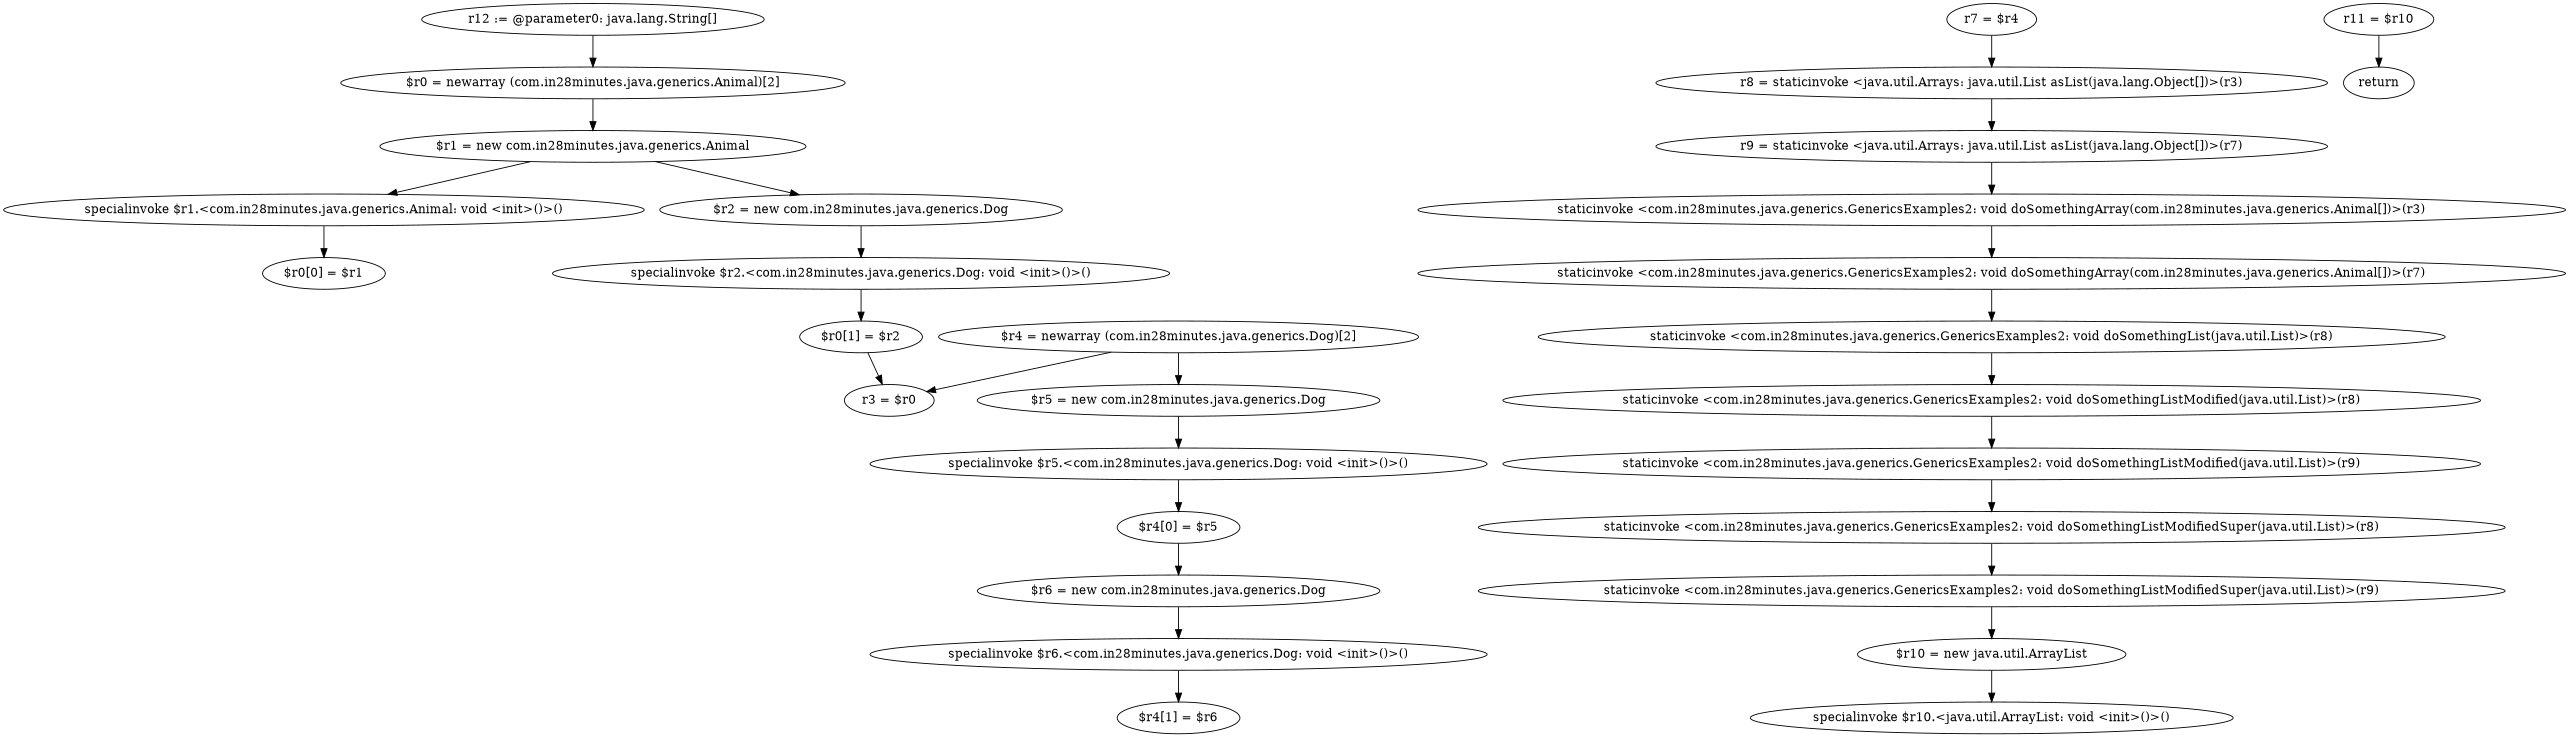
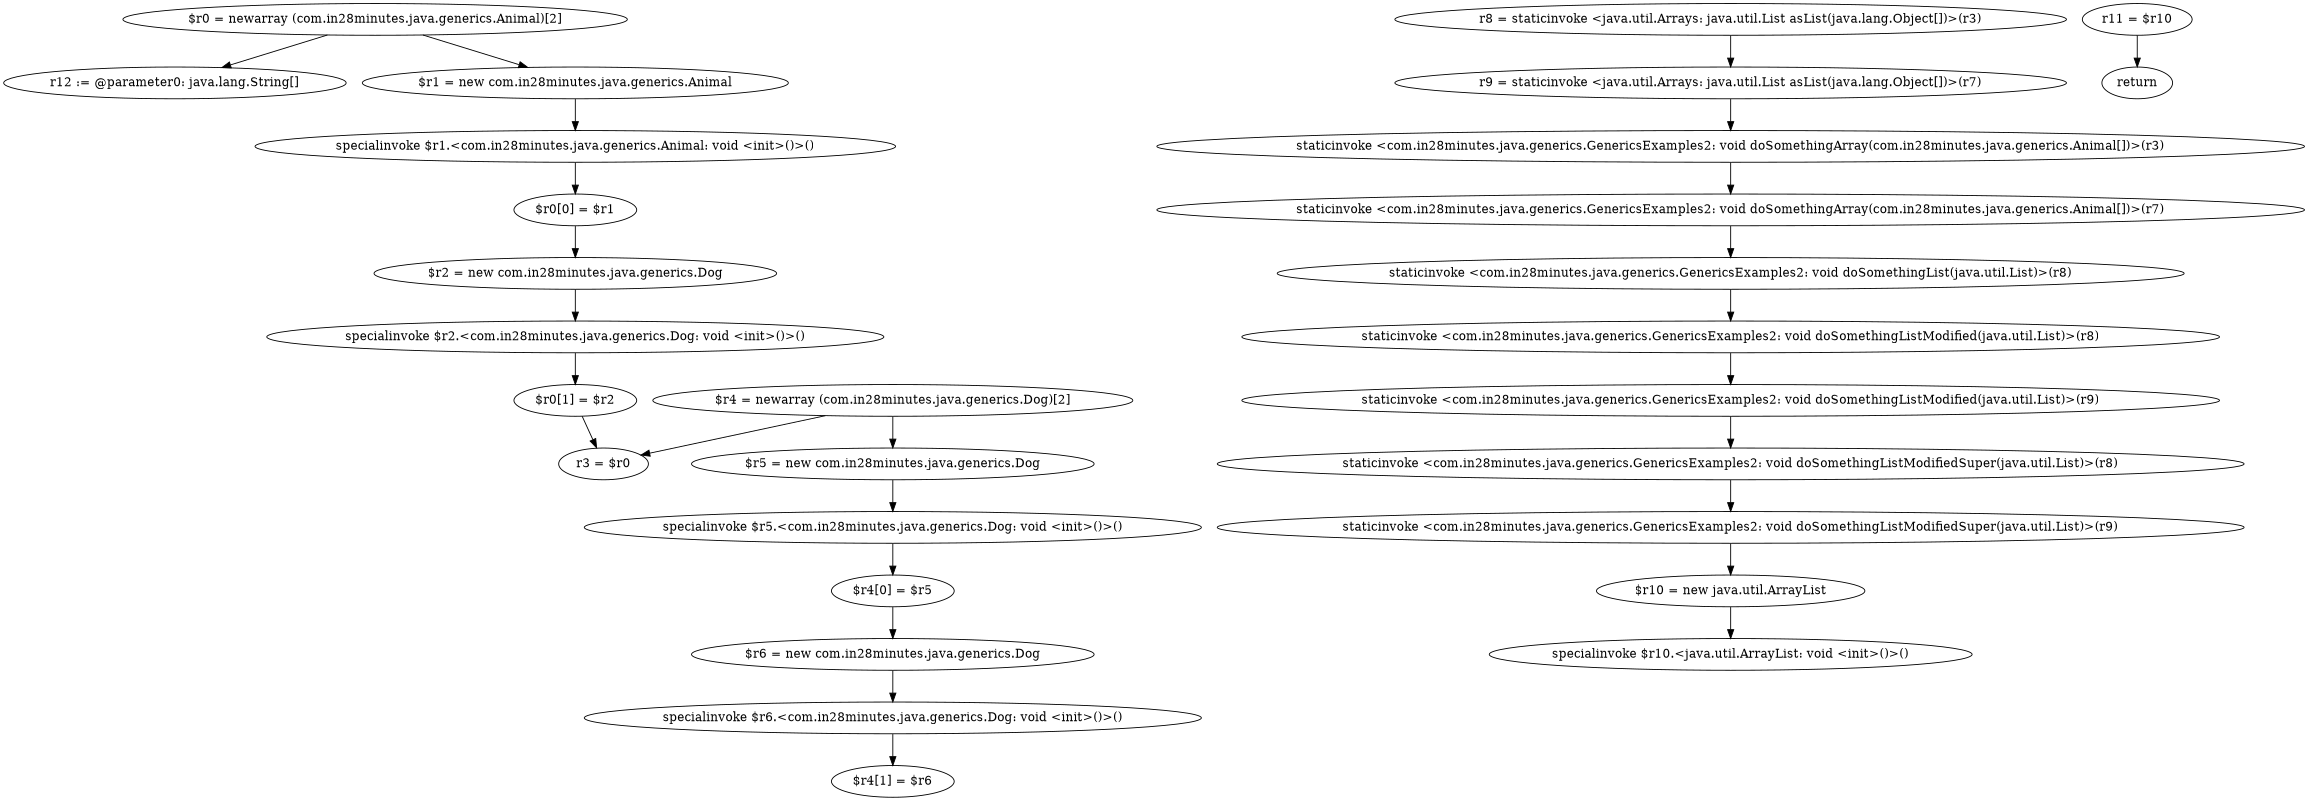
  digraph {
    "r12 := @parameter0: java.lang.String[]"
    "$r0 = newarray (com.in28minutes.java.generics.Animal)[2]"
    "$r1 = new com.in28minutes.java.generics.Animal"
    "specialinvoke $r1.<com.in28minutes.java.generics.Animal: void <init>()>()"
    "$r0[0] = $r1"
    "$r2 = new com.in28minutes.java.generics.Dog"
    "specialinvoke $r2.<com.in28minutes.java.generics.Dog: void <init>()>()"
    "$r0[1] = $r2"
    "r3 = $r0"
    "$r4 = newarray (com.in28minutes.java.generics.Dog)[2]"
    "$r5 = new com.in28minutes.java.generics.Dog"
    "specialinvoke $r5.<com.in28minutes.java.generics.Dog: void <init>()>()"
    "$r4[0] = $r5"
    "$r6 = new com.in28minutes.java.generics.Dog"
    "specialinvoke $r6.<com.in28minutes.java.generics.Dog: void <init>()>()"
    "$r4[1] = $r6"
-   "r7 = $r4"
    "r8 = staticinvoke <java.util.Arrays: java.util.List asList(java.lang.Object[])>(r3)"
    "r9 = staticinvoke <java.util.Arrays: java.util.List asList(java.lang.Object[])>(r7)"
    "staticinvoke <com.in28minutes.java.generics.GenericsExamples2: void doSomethingArray(com.in28minutes.java.generics.Animal[])>(r3)"
    "staticinvoke <com.in28minutes.java.generics.GenericsExamples2: void doSomethingArray(com.in28minutes.java.generics.Animal[])>(r7)"
    "staticinvoke <com.in28minutes.java.generics.GenericsExamples2: void doSomethingList(java.util.List)>(r8)"
    "staticinvoke <com.in28minutes.java.generics.GenericsExamples2: void doSomethingListModified(java.util.List)>(r8)"
    "staticinvoke <com.in28minutes.java.generics.GenericsExamples2: void doSomethingListModified(java.util.List)>(r9)"
    "staticinvoke <com.in28minutes.java.generics.GenericsExamples2: void doSomethingListModifiedSuper(java.util.List)>(r8)"
    "staticinvoke <com.in28minutes.java.generics.GenericsExamples2: void doSomethingListModifiedSuper(java.util.List)>(r9)"
    "$r10 = new java.util.ArrayList"
    "specialinvoke $r10.<java.util.ArrayList: void <init>()>()"
    "r11 = $r10"
    return
-   "r12 := @parameter0: java.lang.String[]" -> "$r0 = newarray (com.in28minutes.java.generics.Animal)[2]"
+   "$r0 = newarray (com.in28minutes.java.generics.Animal)[2]" -> "r12 := @parameter0: java.lang.String[]"
    "$r0 = newarray (com.in28minutes.java.generics.Animal)[2]" -> "$r1 = new com.in28minutes.java.generics.Animal"
    "$r1 = new com.in28minutes.java.generics.Animal" -> "specialinvoke $r1.<com.in28minutes.java.generics.Animal: void <init>()>()"
    "specialinvoke $r1.<com.in28minutes.java.generics.Animal: void <init>()>()" -> "$r0[0] = $r1"
-   "$r1 = new com.in28minutes.java.generics.Animal" -> "$r2 = new com.in28minutes.java.generics.Dog"
+   "$r0[0] = $r1" -> "$r2 = new com.in28minutes.java.generics.Dog"
    "$r2 = new com.in28minutes.java.generics.Dog" -> "specialinvoke $r2.<com.in28minutes.java.generics.Dog: void <init>()>()"
    "specialinvoke $r2.<com.in28minutes.java.generics.Dog: void <init>()>()" -> "$r0[1] = $r2"
    "$r0[1] = $r2" -> "r3 = $r0"
    "$r4 = newarray (com.in28minutes.java.generics.Dog)[2]" -> "r3 = $r0"
    "$r4 = newarray (com.in28minutes.java.generics.Dog)[2]" -> "$r5 = new com.in28minutes.java.generics.Dog"
    "$r5 = new com.in28minutes.java.generics.Dog" -> "specialinvoke $r5.<com.in28minutes.java.generics.Dog: void <init>()>()"
    "specialinvoke $r5.<com.in28minutes.java.generics.Dog: void <init>()>()" -> "$r4[0] = $r5"
    "$r4[0] = $r5" -> "$r6 = new com.in28minutes.java.generics.Dog"
    "$r6 = new com.in28minutes.java.generics.Dog" -> "specialinvoke $r6.<com.in28minutes.java.generics.Dog: void <init>()>()"
    "specialinvoke $r6.<com.in28minutes.java.generics.Dog: void <init>()>()" -> "$r4[1] = $r6"
-   "r7 = $r4" -> "r8 = staticinvoke <java.util.Arrays: java.util.List asList(java.lang.Object[])>(r3)"
    "r8 = staticinvoke <java.util.Arrays: java.util.List asList(java.lang.Object[])>(r3)" -> "r9 = staticinvoke <java.util.Arrays: java.util.List asList(java.lang.Object[])>(r7)"
    "r9 = staticinvoke <java.util.Arrays: java.util.List asList(java.lang.Object[])>(r7)" -> "staticinvoke <com.in28minutes.java.generics.GenericsExamples2: void doSomethingArray(com.in28minutes.java.generics.Animal[])>(r3)"
    "staticinvoke <com.in28minutes.java.generics.GenericsExamples2: void doSomethingArray(com.in28minutes.java.generics.Animal[])>(r3)" -> "staticinvoke <com.in28minutes.java.generics.GenericsExamples2: void doSomethingArray(com.in28minutes.java.generics.Animal[])>(r7)"
    "staticinvoke <com.in28minutes.java.generics.GenericsExamples2: void doSomethingArray(com.in28minutes.java.generics.Animal[])>(r7)" -> "staticinvoke <com.in28minutes.java.generics.GenericsExamples2: void doSomethingList(java.util.List)>(r8)"
    "staticinvoke <com.in28minutes.java.generics.GenericsExamples2: void doSomethingList(java.util.List)>(r8)" -> "staticinvoke <com.in28minutes.java.generics.GenericsExamples2: void doSomethingListModified(java.util.List)>(r8)"
    "staticinvoke <com.in28minutes.java.generics.GenericsExamples2: void doSomethingListModified(java.util.List)>(r8)" -> "staticinvoke <com.in28minutes.java.generics.GenericsExamples2: void doSomethingListModified(java.util.List)>(r9)"
    "staticinvoke <com.in28minutes.java.generics.GenericsExamples2: void doSomethingListModified(java.util.List)>(r9)" -> "staticinvoke <com.in28minutes.java.generics.GenericsExamples2: void doSomethingListModifiedSuper(java.util.List)>(r8)"
    "staticinvoke <com.in28minutes.java.generics.GenericsExamples2: void doSomethingListModifiedSuper(java.util.List)>(r8)" -> "staticinvoke <com.in28minutes.java.generics.GenericsExamples2: void doSomethingListModifiedSuper(java.util.List)>(r9)"
    "staticinvoke <com.in28minutes.java.generics.GenericsExamples2: void doSomethingListModifiedSuper(java.util.List)>(r9)" -> "$r10 = new java.util.ArrayList"
    "$r10 = new java.util.ArrayList" -> "specialinvoke $r10.<java.util.ArrayList: void <init>()>()"
    "r11 = $r10" -> return
  }
